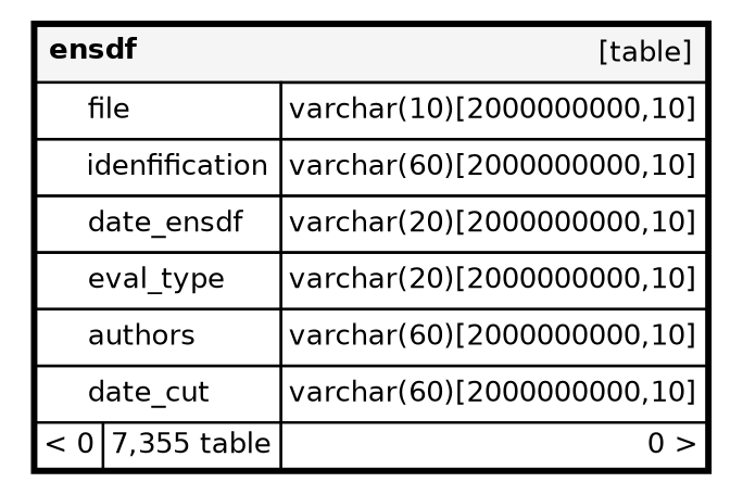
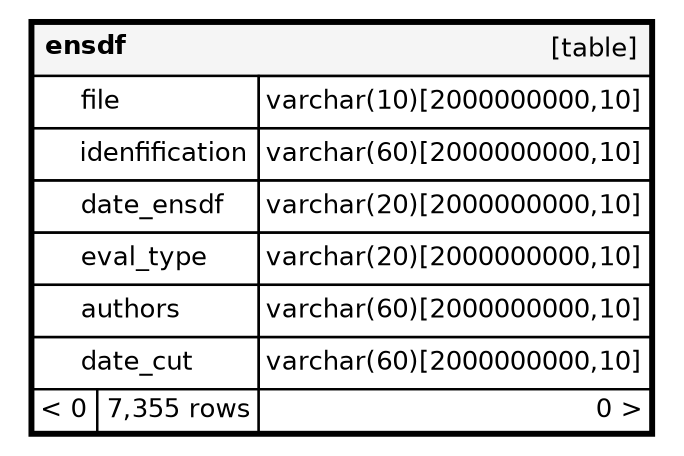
  digraph {
    bgcolor="#ffffff"
    fontname="DejaVu Sans"
    fontsize=11
    nodesep=0.18
    rankdir=RL
    ranksep=0.46
    ration=compress
-   n1 [fontname="DejaVu Sans" fontsize=11 label=<     <TABLE BORDER="2" CELLBORDER="1" CELLSPACING="0" BGCOLOR="#ffffff">       <TR><TD COLSPAN="4"  BGCOLOR="#f5f5f5"><TABLE BORDER="0" CELLSPACING="0"><TR><TD ALIGN="LEFT"><B>ensdf</B></TD><TD ALIGN="RIGHT">[table]</TD></TR></TABLE></TD></TR>       <TR><TD PORT="file" COLSPAN="2" BGCOLOR="#ffffff" ALIGN="LEFT"><TABLE BORDER="0" CELLSPACING="0" ALIGN="LEFT"><TR ALIGN="LEFT"><TD ALIGN="LEFT" FIXEDSIZE="TRUE" WIDTH="15" HEIGHT="16"></TD><TD ALIGN="LEFT" FIXEDSIZE="TRUE" WIDTH="74" HEIGHT="16">file</TD></TR></TABLE></TD><TD PORT="file.type" ALIGN="LEFT">varchar(10)[2000000000,10]</TD></TR>       <TR><TD PORT="idenfification" COLSPAN="2" ALIGN="LEFT"><TABLE BORDER="0" CELLSPACING="0" ALIGN="LEFT"><TR ALIGN="LEFT"><TD ALIGN="LEFT" FIXEDSIZE="TRUE" WIDTH="15" HEIGHT="16"></TD><TD ALIGN="LEFT" FIXEDSIZE="TRUE" WIDTH="74" HEIGHT="16">idenfification</TD></TR></TABLE></TD><TD PORT="idenfification.type" ALIGN="LEFT">varchar(60)[2000000000,10]</TD></TR>       <TR><TD PORT="date_ensdf" COLSPAN="2" ALIGN="LEFT"><TABLE BORDER="0" CELLSPACING="0" ALIGN="LEFT"><TR ALIGN="LEFT"><TD ALIGN="LEFT" FIXEDSIZE="TRUE" WIDTH="15" HEIGHT="16"></TD><TD ALIGN="LEFT" FIXEDSIZE="TRUE" WIDTH="74" HEIGHT="16">date_ensdf</TD></TR></TABLE></TD><TD PORT="date_ensdf.type" ALIGN="LEFT">varchar(20)[2000000000,10]</TD></TR>       <TR><TD PORT="eval_type" COLSPAN="2" ALIGN="LEFT"><TABLE BORDER="0" CELLSPACING="0" ALIGN="LEFT"><TR ALIGN="LEFT"><TD ALIGN="LEFT" FIXEDSIZE="TRUE" WIDTH="15" HEIGHT="16"></TD><TD ALIGN="LEFT" FIXEDSIZE="TRUE" WIDTH="74" HEIGHT="16">eval_type</TD></TR></TABLE></TD><TD PORT="eval_type.type" ALIGN="LEFT">varchar(20)[2000000000,10]</TD></TR>       <TR><TD PORT="authors" COLSPAN="2" ALIGN="LEFT"><TABLE BORDER="0" CELLSPACING="0" ALIGN="LEFT"><TR ALIGN="LEFT"><TD ALIGN="LEFT" FIXEDSIZE="TRUE" WIDTH="15" HEIGHT="16"></TD><TD ALIGN="LEFT" FIXEDSIZE="TRUE" WIDTH="74" HEIGHT="16">authors</TD></TR></TABLE></TD><TD PORT="authors.type" ALIGN="LEFT">varchar(60)[2000000000,10]</TD></TR>       <TR><TD PORT="date_cut" COLSPAN="2" ALIGN="LEFT"><TABLE BORDER="0" CELLSPACING="0" ALIGN="LEFT"><TR ALIGN="LEFT"><TD ALIGN="LEFT" FIXEDSIZE="TRUE" WIDTH="15" HEIGHT="16"></TD><TD ALIGN="LEFT" FIXEDSIZE="TRUE" WIDTH="74" HEIGHT="16">date_cut</TD></TR></TABLE></TD><TD PORT="date_cut.type" ALIGN="LEFT">varchar(60)[2000000000,10]</TD></TR>       <TR><TD ALIGN="LEFT" BGCOLOR="#ffffff">&lt; 0</TD><TD ALIGN="RIGHT" BGCOLOR="#ffffff">7,355 table</TD><TD ALIGN="RIGHT" BGCOLOR="#ffffff">0 &gt;</TD></TR>     </TABLE>> shape=plaintext]
+   n1 [fontname="DejaVu Sans" fontsize=11 label=<     <TABLE BORDER="2" CELLBORDER="1" CELLSPACING="0" BGCOLOR="#ffffff">       <TR><TD COLSPAN="4"  BGCOLOR="#f5f5f5"><TABLE BORDER="0" CELLSPACING="0"><TR><TD ALIGN="LEFT"><B>ensdf</B></TD><TD ALIGN="RIGHT">[table]</TD></TR></TABLE></TD></TR>       <TR><TD PORT="file" COLSPAN="2" BGCOLOR="#ffffff" ALIGN="LEFT"><TABLE BORDER="0" CELLSPACING="0" ALIGN="LEFT"><TR ALIGN="LEFT"><TD ALIGN="LEFT" FIXEDSIZE="TRUE" WIDTH="15" HEIGHT="16"></TD><TD ALIGN="LEFT" FIXEDSIZE="TRUE" WIDTH="74" HEIGHT="16">file</TD></TR></TABLE></TD><TD PORT="file.type" ALIGN="LEFT">varchar(10)[2000000000,10]</TD></TR>       <TR><TD PORT="idenfification" COLSPAN="2" ALIGN="LEFT"><TABLE BORDER="0" CELLSPACING="0" ALIGN="LEFT"><TR ALIGN="LEFT"><TD ALIGN="LEFT" FIXEDSIZE="TRUE" WIDTH="15" HEIGHT="16"></TD><TD ALIGN="LEFT" FIXEDSIZE="TRUE" WIDTH="74" HEIGHT="16">idenfification</TD></TR></TABLE></TD><TD PORT="idenfification.type" ALIGN="LEFT">varchar(60)[2000000000,10]</TD></TR>       <TR><TD PORT="date_ensdf" COLSPAN="2" ALIGN="LEFT"><TABLE BORDER="0" CELLSPACING="0" ALIGN="LEFT"><TR ALIGN="LEFT"><TD ALIGN="LEFT" FIXEDSIZE="TRUE" WIDTH="15" HEIGHT="16"></TD><TD ALIGN="LEFT" FIXEDSIZE="TRUE" WIDTH="74" HEIGHT="16">date_ensdf</TD></TR></TABLE></TD><TD PORT="date_ensdf.type" ALIGN="LEFT">varchar(20)[2000000000,10]</TD></TR>       <TR><TD PORT="eval_type" COLSPAN="2" ALIGN="LEFT"><TABLE BORDER="0" CELLSPACING="0" ALIGN="LEFT"><TR ALIGN="LEFT"><TD ALIGN="LEFT" FIXEDSIZE="TRUE" WIDTH="15" HEIGHT="16"></TD><TD ALIGN="LEFT" FIXEDSIZE="TRUE" WIDTH="74" HEIGHT="16">eval_type</TD></TR></TABLE></TD><TD PORT="eval_type.type" ALIGN="LEFT">varchar(20)[2000000000,10]</TD></TR>       <TR><TD PORT="authors" COLSPAN="2" ALIGN="LEFT"><TABLE BORDER="0" CELLSPACING="0" ALIGN="LEFT"><TR ALIGN="LEFT"><TD ALIGN="LEFT" FIXEDSIZE="TRUE" WIDTH="15" HEIGHT="16"></TD><TD ALIGN="LEFT" FIXEDSIZE="TRUE" WIDTH="74" HEIGHT="16">authors</TD></TR></TABLE></TD><TD PORT="authors.type" ALIGN="LEFT">varchar(60)[2000000000,10]</TD></TR>       <TR><TD PORT="date_cut" COLSPAN="2" ALIGN="LEFT"><TABLE BORDER="0" CELLSPACING="0" ALIGN="LEFT"><TR ALIGN="LEFT"><TD ALIGN="LEFT" FIXEDSIZE="TRUE" WIDTH="15" HEIGHT="16"></TD><TD ALIGN="LEFT" FIXEDSIZE="TRUE" WIDTH="74" HEIGHT="16">date_cut</TD></TR></TABLE></TD><TD PORT="date_cut.type" ALIGN="LEFT">varchar(60)[2000000000,10]</TD></TR>       <TR><TD ALIGN="LEFT" BGCOLOR="#ffffff">&lt; 0</TD><TD ALIGN="RIGHT" BGCOLOR="#ffffff">7,355 rows</TD><TD ALIGN="RIGHT" BGCOLOR="#ffffff">0 &gt;</TD></TR>     </TABLE>> shape=plaintext]
  }
